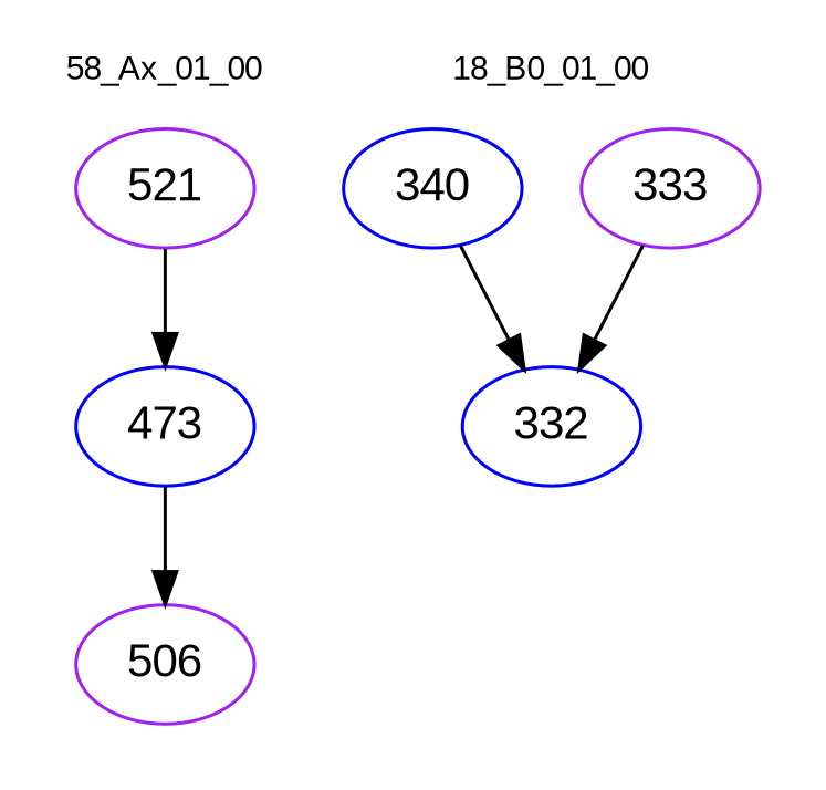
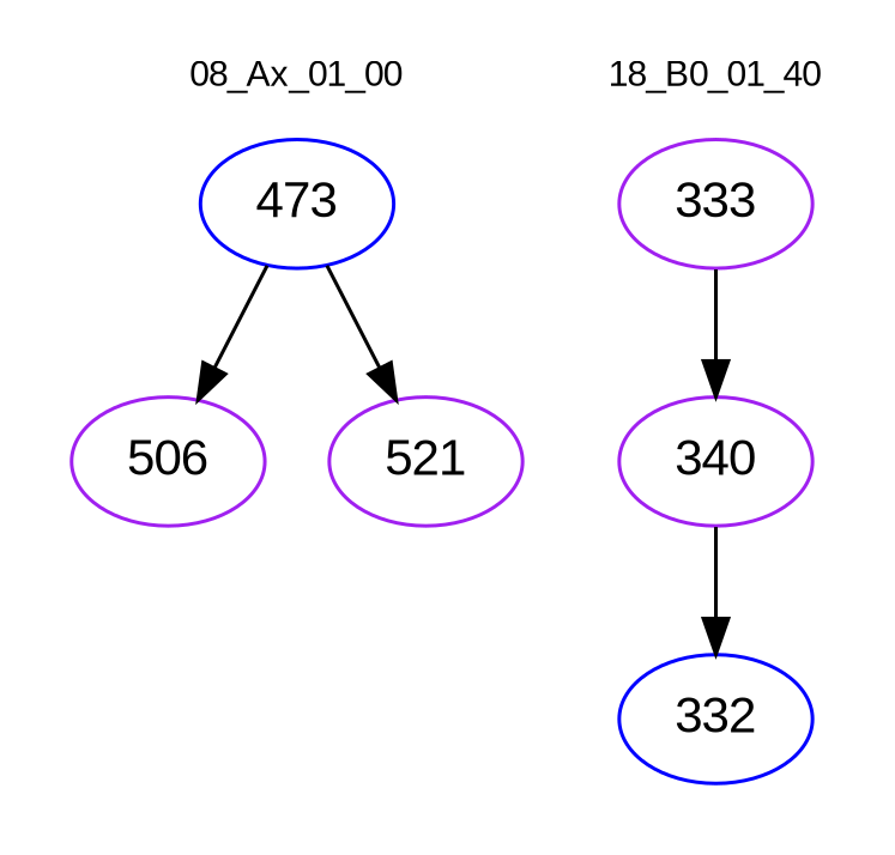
  digraph {
    fontname="Liberation Sans"
    node [color=purple fontname="Liberation Sans"]
    edge [color=black fontname="Liberation Sans"]
    n1 [label=506]
    n2 [color=blue label=473]
    n3 [label=521]
    n4 [label=333]
    n5 [color=blue label=332]
-   n6 [color=blue label=340]
+   n6 [label=340]
    subgraph cluster_1 {
      color=white
      fontsize=10
-     label="58_Ax_01_00"
+     label="08_Ax_01_00"
      n1
      n2
      n3
    }
    subgraph cluster_2 {
      color=white
      fontsize=10
-     label="18_B0_01_00"
+     label="18_B0_01_40"
      n4
      n5
      n6
    }
    n2 -> n1
-   n3 -> n2
-   n4 -> n5
+   n2 -> n3
+   n4 -> n6
    n6 -> n5
  }
